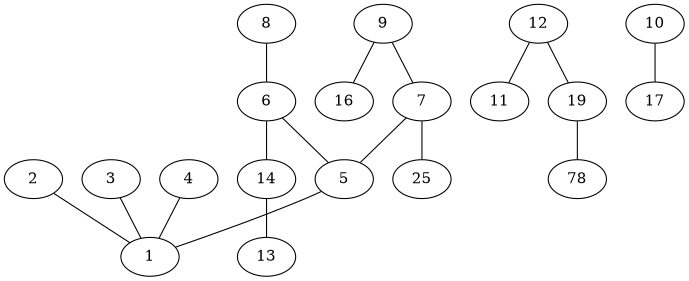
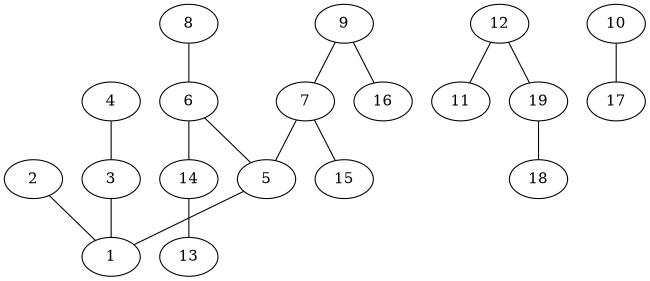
  graph {
    node [chem=H]
    edge [valence=1]
    1 [chem=S]
    2 [chem=O]
    3 [chem=O]
    4 [chem=O]
    5 [chem=C]
    6 [chem=C]
    14
    13
    7 [chem=C]
-   15 [label=25]
+   15
    8 [chem=C]
    9 [chem=C]
    16
    11 [chem=C]
    10 [chem=N]
    17
    12 [chem=O]
    19
-   18 [label=78]
+   18
    2 -- 1 [valence=2]
    3 -- 1 [valence=2]
-   4 -- 1
+   4 -- 3
    5 -- 1
    6 -- 5 [valence=2]
    6 -- 14
    14 -- 13
    7 -- 5
    7 -- 15
    8 -- 6
    9 -- 7 [valence=2]
    9 -- 16
    10 -- 17
    12 -- 11
    12 -- 19
    19 -- 18
  }
